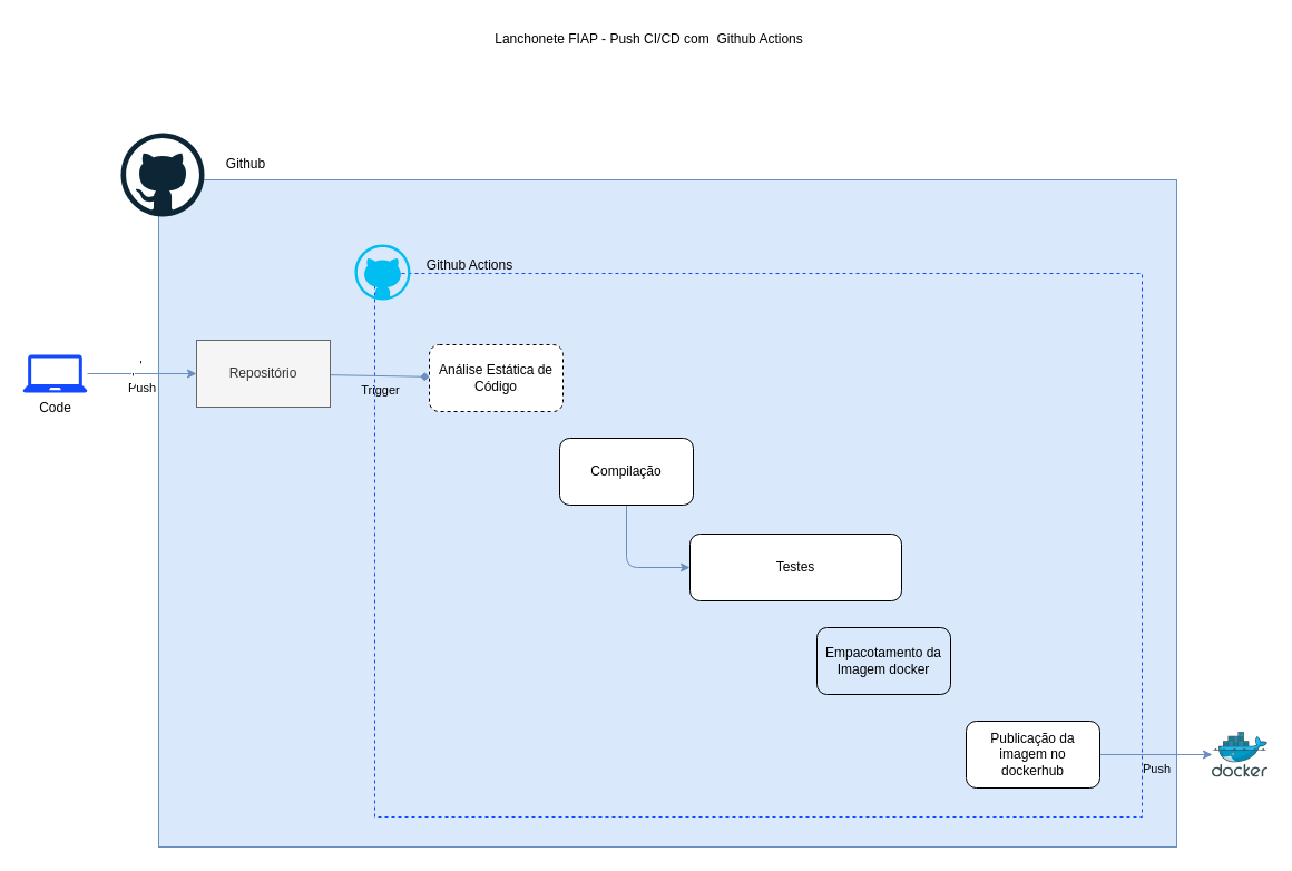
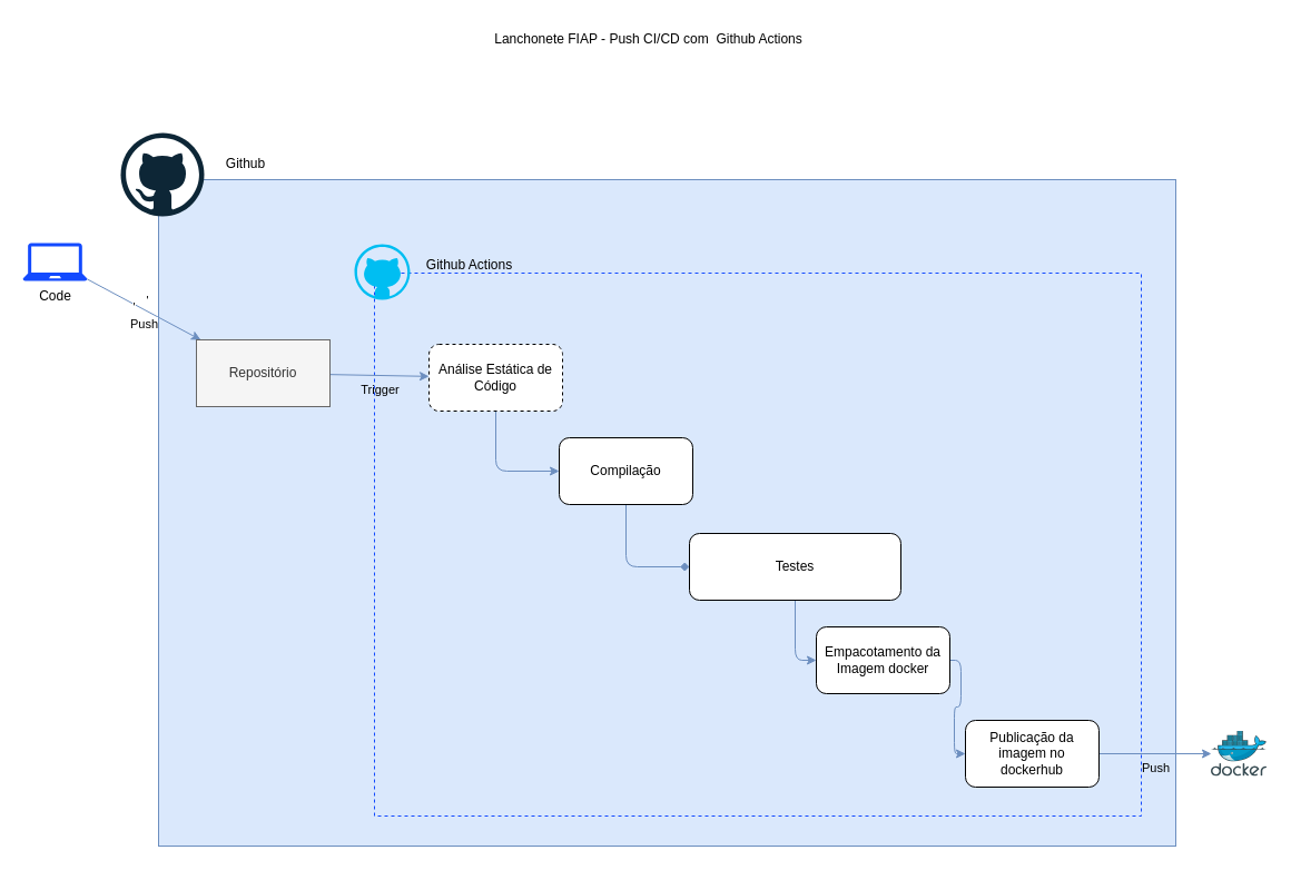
  <mxCell id="0" />
  <mxCell id="1" parent="0" />
  <mxCell id="2" value="Lanchonete FIAP - Push CI/CD com&amp;nbsp; Github Actions" style="text;html=1;align=center;verticalAlign=middle;whiteSpace=wrap;rounded=0;" parent="1" vertex="1"><mxGeometry x="336" y="20" width="493" height="30" as="geometry" /></mxCell>
  <mxCell id="3" value="" style="rounded=0;whiteSpace=wrap;html=1;fillColor=#dae8fc;strokeColor=#6c8ebf;" parent="1" vertex="1"><mxGeometry x="142" y="161" width="914" height="599" as="geometry" /></mxCell>
  <mxCell id="4" value="" style="dashed=0;outlineConnect=0;html=1;align=center;labelPosition=center;verticalLabelPosition=bottom;verticalAlign=top;shape=mxgraph.weblogos.github;fillColor=#dae8fc;strokeColor=#134AFF;" parent="1" vertex="1"><mxGeometry x="108" y="119" width="75" height="75" as="geometry" /></mxCell>
  <mxCell id="5" value="Push" style="edgeStyle=none;html=1;verticalAlign=top;fillColor=#dae8fc;strokeColor=#6c8ebf;" parent="1" source="8" target="21" edge="1"><mxGeometry relative="1" as="geometry" /></mxCell>
  <mxCell id="6" value="'" style="edgeLabel;html=1;align=center;verticalAlign=middle;resizable=0;points=[];" parent="5" vertex="1" connectable="0"><mxGeometry x="-0.195" y="-3" relative="1" as="geometry"><mxPoint x="1" as="offset" /></mxGeometry></mxCell>
  <mxCell id="7" value="'" style="edgeLabel;html=1;align=center;verticalAlign=middle;resizable=0;points=[];" parent="5" vertex="1" connectable="0"><mxGeometry x="-0.053" y="8" relative="1" as="geometry"><mxPoint x="1" as="offset" /></mxGeometry></mxCell>
- <mxCell id="8" value="Code" style="sketch=0;pointerEvents=1;shadow=0;dashed=0;html=1;strokeColor=none;fillColor=#134AFF;labelPosition=center;verticalLabelPosition=bottom;verticalAlign=top;outlineConnect=0;align=center;shape=mxgraph.office.devices.laptop;" parent="1" vertex="1"><mxGeometry x="20" y="318" width="58" height="34" as="geometry" /></mxCell>
+ <mxCell id="8" value="Code" style="sketch=0;pointerEvents=1;shadow=0;dashed=0;html=1;strokeColor=none;fillColor=#134AFF;labelPosition=center;verticalLabelPosition=bottom;verticalAlign=top;outlineConnect=0;align=center;shape=mxgraph.office.devices.laptop;" parent="1" vertex="1"><mxGeometry x="20" y="218" width="58" height="34" as="geometry" /></mxCell>
  <mxCell id="9" value="" style="rounded=0;whiteSpace=wrap;html=1;fillColor=#dae8fc;strokeColor=#134AFF;dashed=1;" parent="1" vertex="1"><mxGeometry x="336" y="245" width="689" height="488" as="geometry" /></mxCell>
- <mxCell id="10" style="edgeStyle=orthogonalEdgeStyle;html=1;entryX=0;entryY=0.5;entryDx=0;entryDy=0;exitX=0.5;exitY=1;exitDx=0;exitDy=0;fillColor=#dae8fc;strokeColor=#6c8ebf;" parent="1" source="11" target="15" edge="1"><mxGeometry relative="1" as="geometry" /></mxCell>
+ <mxCell id="10" style="edgeStyle=orthogonalEdgeStyle;html=1;entryX=0;entryY=0.5;entryDx=0;entryDy=0;exitX=0.5;exitY=1;exitDx=0;exitDy=0;fillColor=#dae8fc;strokeColor=#6c8ebf;endArrow=diamond;" parent="1" source="11" target="15" edge="1"><mxGeometry relative="1" as="geometry" /></mxCell>
  <mxCell id="11" value="Compilação" style="rounded=1;whiteSpace=wrap;html=1;" parent="1" vertex="1"><mxGeometry x="502" y="393" width="120" height="60" as="geometry" /></mxCell>
+ <mxCell id="12" style="edgeStyle=orthogonalEdgeStyle;html=1;entryX=0;entryY=0.5;entryDx=0;entryDy=0;fillColor=#dae8fc;strokeColor=#6c8ebf;" parent="1" source="13" target="11" edge="1"><mxGeometry relative="1" as="geometry" /></mxCell>
  <mxCell id="13" value="Análise Estática de Código" style="rounded=1;whiteSpace=wrap;html=1;dashed=1;" parent="1" vertex="1"><mxGeometry x="385" y="309" width="120" height="60" as="geometry" /></mxCell>
+ <mxCell id="14" style="edgeStyle=orthogonalEdgeStyle;html=1;entryX=0;entryY=0.5;entryDx=0;entryDy=0;exitX=0.5;exitY=1;exitDx=0;exitDy=0;fillColor=#dae8fc;strokeColor=#6c8ebf;" parent="1" source="15" target="17" edge="1"><mxGeometry relative="1" as="geometry" /></mxCell>
  <mxCell id="15" value="Testes" style="rounded=1;whiteSpace=wrap;html=1;" parent="1" vertex="1"><mxGeometry x="619" y="479" width="190" height="60" as="geometry" /></mxCell>
- <mxCell id="17" value="Empacotamento da Imagem docker" style="rounded=1;whiteSpace=wrap;html=1;fillColor=#dae8fc;" parent="1" vertex="1"><mxGeometry x="733" y="563" width="120" height="60" as="geometry" /></mxCell>
+ <mxCell id="16" style="edgeStyle=orthogonalEdgeStyle;html=1;entryX=0;entryY=0.5;entryDx=0;entryDy=0;fillColor=#dae8fc;strokeColor=#6c8ebf;" parent="1" source="17" target="19" edge="1"><mxGeometry relative="1" as="geometry" /></mxCell>
+ <mxCell id="17" value="Empacotamento da Imagem docker" style="rounded=1;whiteSpace=wrap;html=1;" parent="1" vertex="1"><mxGeometry x="733" y="563" width="120" height="60" as="geometry" /></mxCell>
  <mxCell id="18" value="Push" style="edgeStyle=none;html=1;fillColor=#dae8fc;strokeColor=#6c8ebf;verticalAlign=top;labelBackgroundColor=none;" parent="1" source="19" target="22" edge="1"><mxGeometry relative="1" as="geometry" /></mxCell>
  <mxCell id="19" value="Publicação da imagem no dockerhub" style="rounded=1;whiteSpace=wrap;html=1;" parent="1" vertex="1"><mxGeometry x="867" y="647" width="120" height="60" as="geometry" /></mxCell>
- <mxCell id="20" value="Trigger" style="edgeStyle=none;html=1;fillColor=#dae8fc;strokeColor=#6c8ebf;labelBackgroundColor=none;verticalAlign=top;endArrow=diamond;" parent="1" source="21" target="13" edge="1"><mxGeometry relative="1" as="geometry" /></mxCell>
+ <mxCell id="20" value="Trigger" style="edgeStyle=none;html=1;fillColor=#dae8fc;strokeColor=#6c8ebf;labelBackgroundColor=none;verticalAlign=top;" parent="1" source="21" target="13" edge="1"><mxGeometry relative="1" as="geometry" /></mxCell>
  <mxCell id="21" value="Repositório" style="rounded=0;whiteSpace=wrap;html=1;fillColor=#f5f5f5;fontColor=#333333;strokeColor=#666666;" parent="1" vertex="1"><mxGeometry x="176" y="305" width="120" height="60" as="geometry" /></mxCell>
  <mxCell id="22" value="" style="image;sketch=0;aspect=fixed;html=1;points=[];align=center;fontSize=12;image=img/lib/mscae/Docker.svg;" parent="1" vertex="1"><mxGeometry x="1088" y="656.5" width="50" height="41" as="geometry" /></mxCell>
  <mxCell id="23" value="" style="verticalLabelPosition=bottom;html=1;verticalAlign=top;align=center;strokeColor=none;fillColor=#00BEF2;shape=mxgraph.azure.github_code;pointerEvents=1;" parent="1" vertex="1"><mxGeometry x="318" y="219" width="50" height="50" as="geometry" /></mxCell>
  <mxCell id="24" value="Github Actions" style="text;html=1;align=center;verticalAlign=middle;whiteSpace=wrap;rounded=0;" parent="1" vertex="1"><mxGeometry x="368" y="223" width="107" height="30" as="geometry" /></mxCell>
  <mxCell id="25" value="Github" style="text;html=1;align=center;verticalAlign=middle;whiteSpace=wrap;rounded=0;" parent="1" vertex="1"><mxGeometry x="167" y="132" width="107" height="30" as="geometry" /></mxCell>
